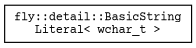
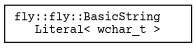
  digraph {
    rankdir=LR
    fontname="Courier Prime"
-   n1 [color=black fillcolor=white fontname="Courier Prime" fontsize=10 height=0.2 label="fly::detail::BasicString\lLiteral\< wchar_t \>" shape=record style=filled width=0.4]
+   n1 [color=black fillcolor=white fontname="Courier Prime" fontsize=10 height=0.2 label="fly::fly::BasicString\lLiteral\< wchar_t \>" shape=record style=filled width=0.4]
  }
